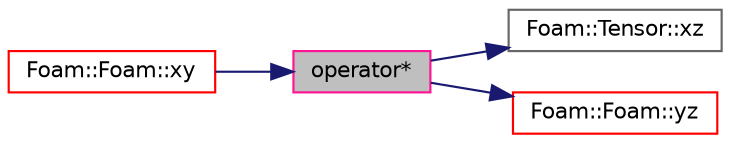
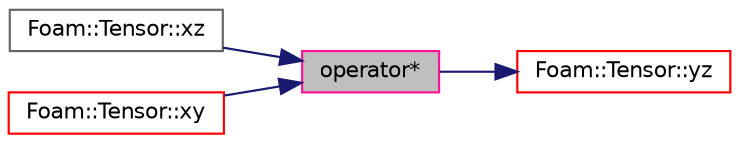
  digraph {
    rankdir=LR
    node [color=red fontname=Helvetica fontsize=10 shape=record]
    edge [color=midnightblue fontname=Helvetica fontsize=10 labelfontname=Helvetica labelfontsize=10 style=solid]
    n1 [color=deeppink fillcolor=grey75 fontcolor=black height=0.2 label="operator*" style=filled width=0.4]
    n2 [color=gray40 height=0.2 label="Foam::Tensor::xz" width=0.4]
-   n3 [height=0.2 label="Foam::Foam::yz" width=0.4]
-   n4 [height=0.2 label="Foam::Foam::xy" width=0.4]
-   n1 -> n2
+   n3 [height=0.2 label="Foam::Tensor::yz" width=0.4]
+   n4 [height=0.2 label="Foam::Tensor::xy" width=0.4]
+   n2 -> n1
    n1 -> n3
    n4 -> n1
  }
